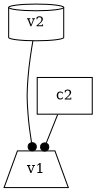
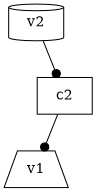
  strict digraph {
    edge [arrowhead=dot weight=1]
    v1 [shape=trapezium]
    c2 [shape=box]
    v2 [shape=cylinder]
    c2 -> v1
-   v2 -> v1
+   v2 -> c2
  }
